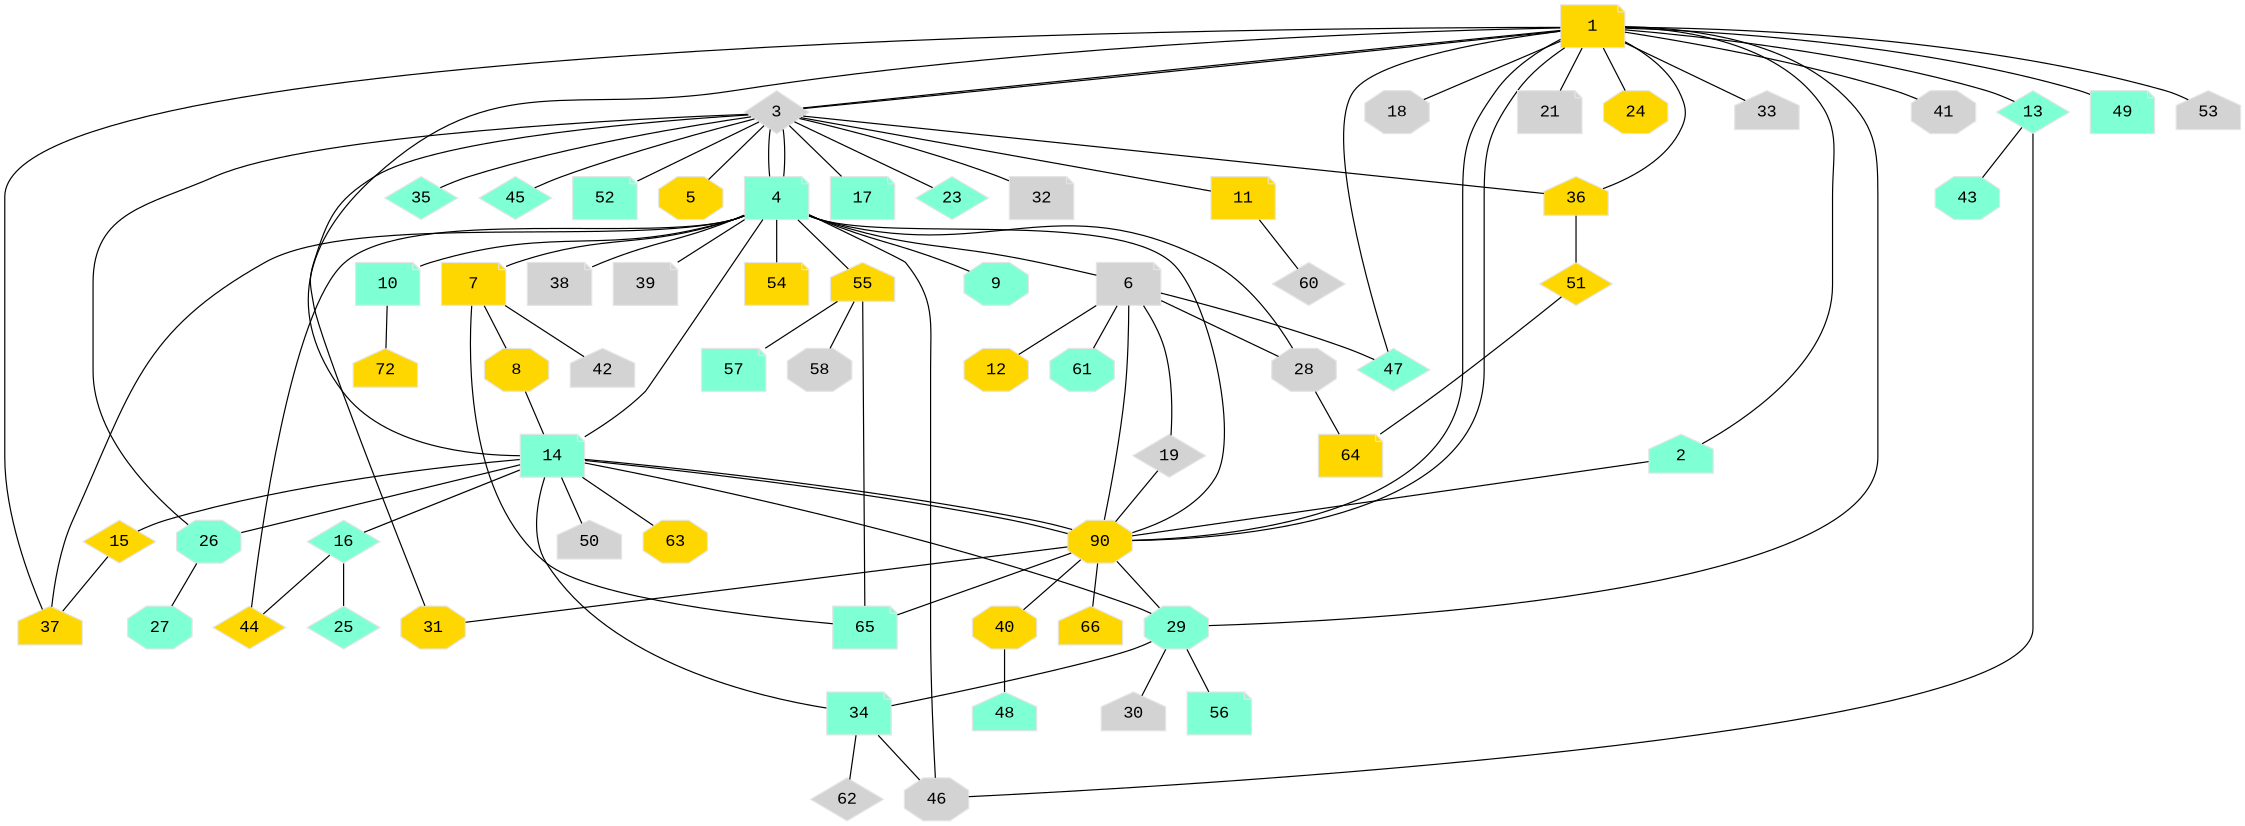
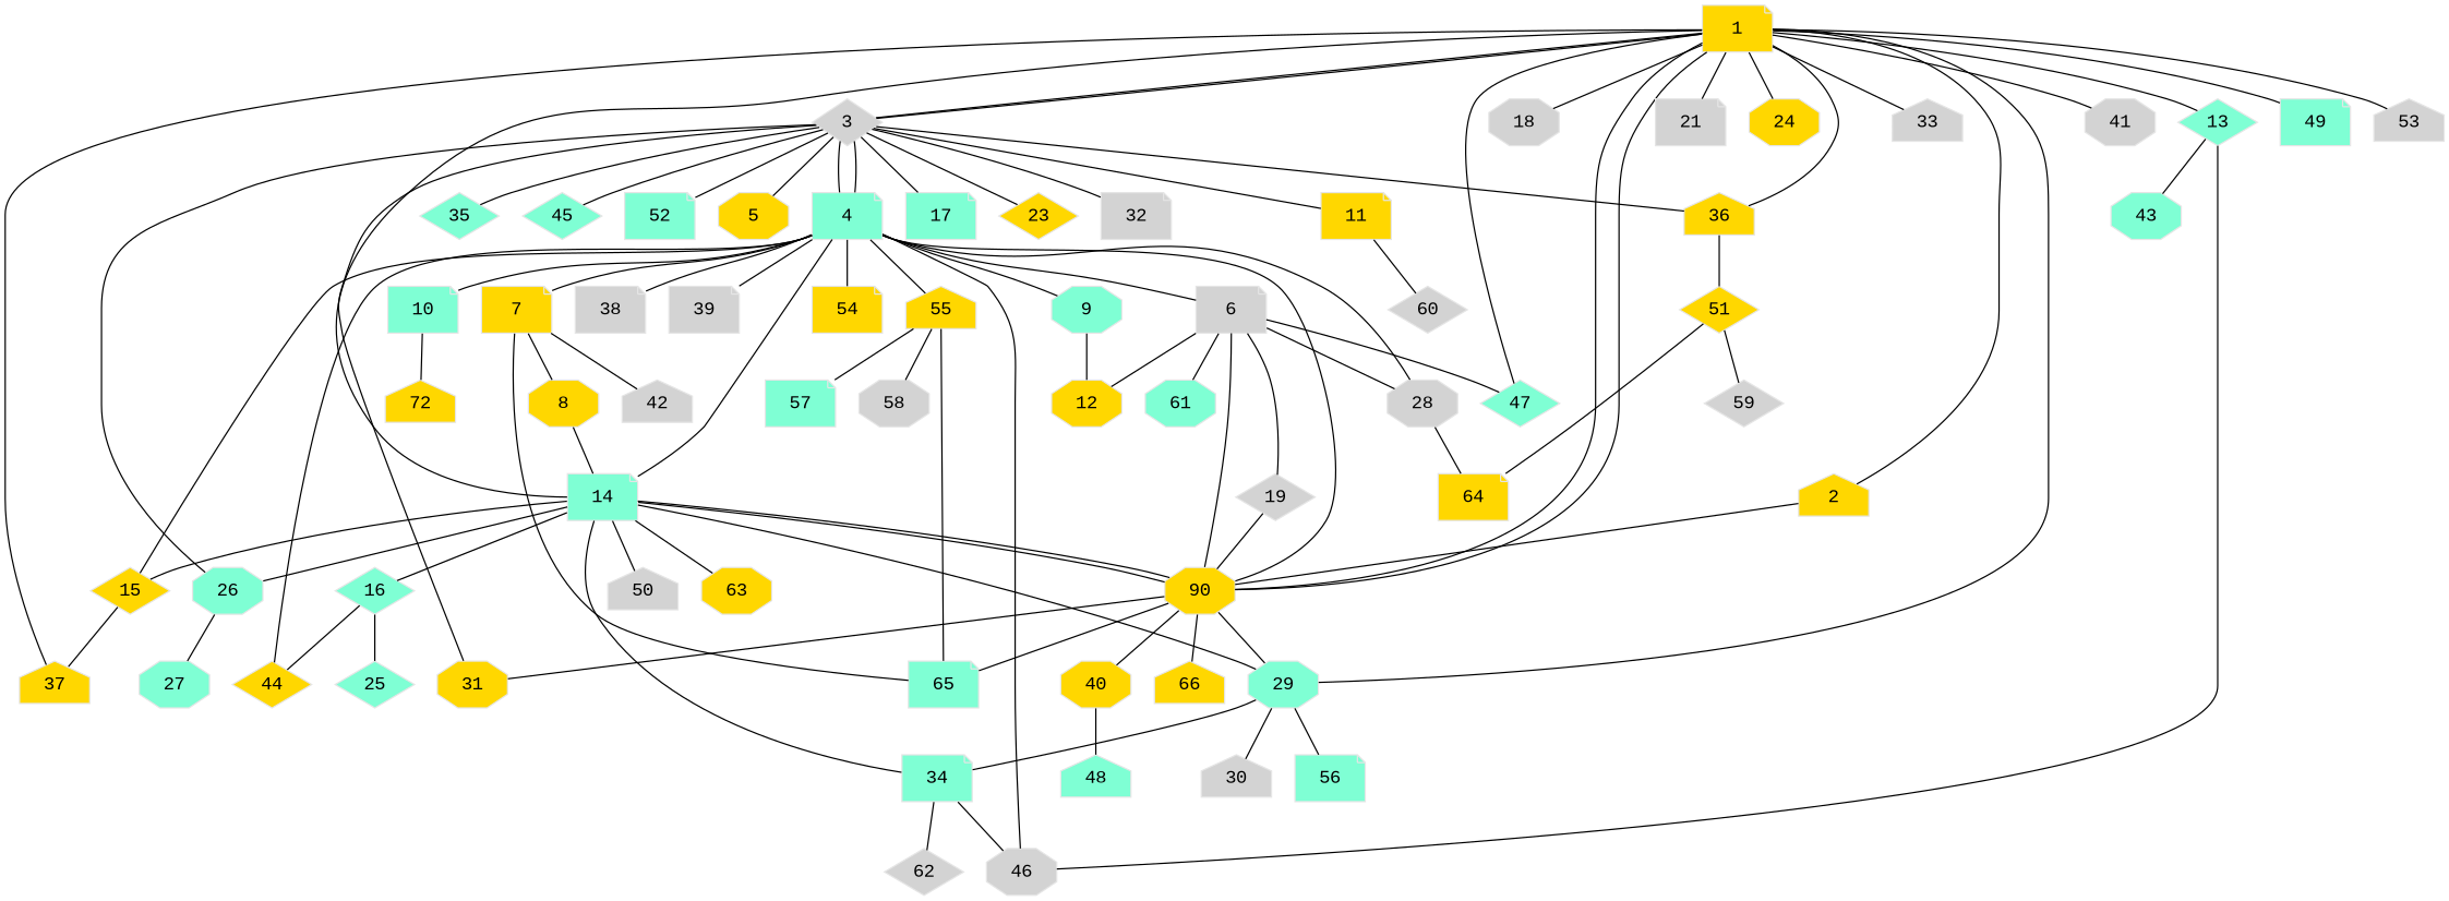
  graph {
    fontname="Liberation Mono"
    node [color=gray90 fillcolor=aquamarine fontname="Liberation Mono" shape=note style=filled]
    edge [fontname="Liberation Mono"]
    1 [fillcolor=gold]
-   2 [shape=house]
+   2 [fillcolor=gold shape=house]
    3 [fillcolor=lightgrey shape=diamond]
    13 [shape=diamond]
    14
    18 [fillcolor=lightgrey shape=octagon]
    n7 [fillcolor=gold label=90 shape=octagon]
    21 [fillcolor=lightgrey]
    24 [fillcolor=gold shape=octagon]
    29 [shape=octagon]
    33 [fillcolor=lightgrey shape=house]
    36 [fillcolor=gold shape=house]
    37 [fillcolor=gold shape=house]
    41 [fillcolor=lightgrey shape=octagon]
    47 [shape=diamond]
    49
    53 [fillcolor=lightgrey shape=house]
    4
    5 [fillcolor=gold shape=octagon]
    11 [fillcolor=gold]
    17
-   23 [shape=diamond]
+   23 [fillcolor=gold shape=diamond]
    26 [shape=octagon]
    31 [fillcolor=gold shape=octagon]
    32 [fillcolor=lightgrey]
    35 [shape=diamond]
    45 [shape=diamond]
    52
    46 [fillcolor=lightgrey shape=octagon]
    43 [shape=octagon]
    15 [fillcolor=gold shape=diamond]
    16 [shape=diamond]
    34
    50 [fillcolor=lightgrey shape=house]
    63 [fillcolor=gold shape=octagon]
    65
    40 [fillcolor=gold shape=octagon]
    66 [fillcolor=gold shape=house]
    30 [fillcolor=lightgrey shape=house]
    56
    51 [fillcolor=gold shape=diamond]
    6 [fillcolor=lightgrey]
    7 [fillcolor=gold]
    9 [shape=octagon]
    10
    28 [fillcolor=lightgrey shape=octagon]
    38 [fillcolor=lightgrey]
    39 [fillcolor=lightgrey]
    44 [fillcolor=gold shape=diamond]
    54 [fillcolor=gold]
    55 [fillcolor=gold shape=house]
    60 [fillcolor=lightgrey shape=diamond]
    27 [shape=octagon]
    12 [fillcolor=gold shape=octagon]
    19 [fillcolor=lightgrey shape=diamond]
    61 [shape=octagon]
    8 [fillcolor=gold shape=octagon]
    42 [fillcolor=lightgrey shape=house]
    n59 [fillcolor=gold label=72 shape=house]
    64 [fillcolor=gold]
    57
    58 [fillcolor=lightgrey shape=octagon]
    25 [shape=diamond]
    62 [fillcolor=lightgrey shape=diamond]
    48 [shape=house]
+   59 [fillcolor=lightgrey shape=diamond]
    1 -- 2
    1 -- 3
    1 -- 3
    1 -- 13
    1 -- 14
    1 -- 18
    1 -- n7
    1 -- n7
    1 -- 21
    1 -- 24
    1 -- 29
    1 -- 33
    1 -- 36
    1 -- 37
    1 -- 41
    1 -- 47
    1 -- 49
    1 -- 53
    2 -- n7
    3 -- 36
    3 -- 4
    3 -- 4
    3 -- 5
    3 -- 11
    3 -- 17
    3 -- 23
    3 -- 26
    3 -- 31
    3 -- 32
    3 -- 35
    3 -- 45
    3 -- 52
    13 -- 46
    13 -- 43
    14 -- n7
    14 -- n7
    14 -- 29
    14 -- 26
    14 -- 15
    14 -- 16
    14 -- 34
    14 -- 50
    14 -- 63
    n7 -- 29
    n7 -- 31
    n7 -- 65
    n7 -- 40
    n7 -- 66
    29 -- 34
    29 -- 30
    29 -- 56
    36 -- 51
    4 -- 14
    4 -- n7
    4 -- 46
-   4 -- 37
+   4 -- 15
    4 -- 6
    4 -- 7
    4 -- 9
    4 -- 10
    4 -- 28
    4 -- 38
    4 -- 39
    4 -- 44
    4 -- 54
    4 -- 55
    11 -- 60
    26 -- 27
    15 -- 37
    16 -- 44
    16 -- 25
    34 -- 46
    34 -- 62
    40 -- 48
    51 -- 64
+   51 -- 59
    6 -- n7
    6 -- 47
    6 -- 28
    6 -- 12
    6 -- 19
    6 -- 61
    7 -- 65
    7 -- 8
    7 -- 42
+   9 -- 12
    10 -- n59
    28 -- 64
    55 -- 65
    55 -- 57
    55 -- 58
    19 -- n7
    8 -- 14
  }
